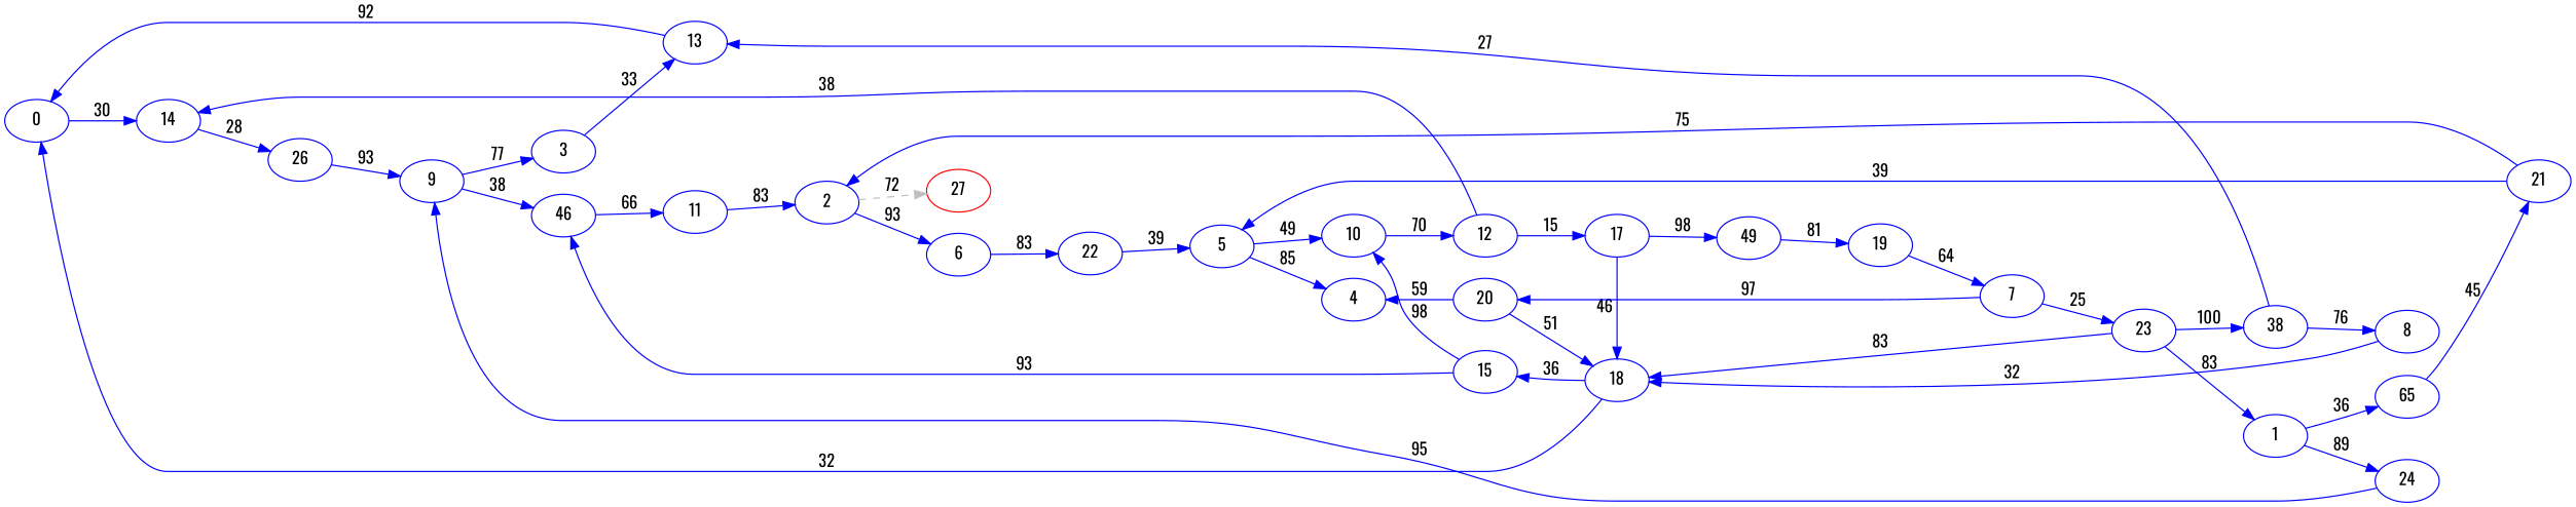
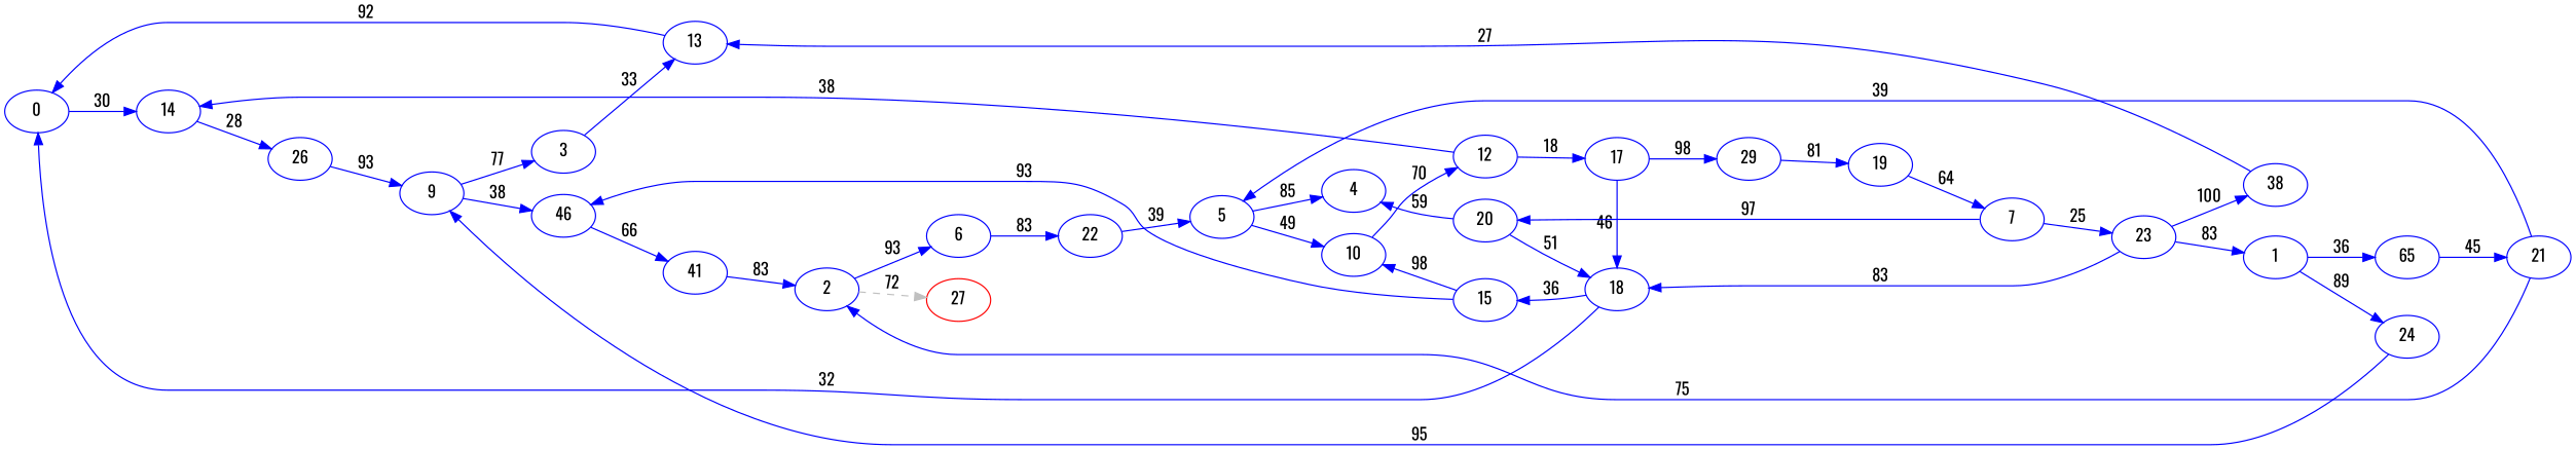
  digraph {
    fontname=Oswald
    rankdir=LR
    ranksep=equally
    node [color=blue fontname=Oswald]
    edge [color=blue fontname=Oswald]
    0
    14
    26
    9
    3
    n6 [label=46]
    13
-   11
+   11 [label=41]
    2
    6
    27 [color=red]
    22
    5
    4
    10
    20
    12
    15
    18
    17
-   29 [label=49]
+   29
    19
    7
    23
    1
    n26 [label=38]
    24
    n28 [label=65]
-   8
    21
    subgraph sub_1 {
      rank=same
      0
    }
    subgraph sub_2 {
      rank=same
      14
    }
    subgraph sub_3 {
      rank=same
      26
    }
    subgraph sub_4 {
      rank=same
      9
    }
    subgraph sub_5 {
      rank=same
      3
      n6
    }
    subgraph sub_6 {
      rank=same
      13
      11
    }
    subgraph sub_7 {
      rank=same
      2
    }
    subgraph sub_8 {
      rank=same
      6
      27
    }
    subgraph sub_9 {
      rank=same
      22
    }
    subgraph sub_10 {
      rank=same
      5
    }
    subgraph sub_11 {
      rank=same
      4
      10
    }
    subgraph sub_12 {
      rank=same
      20
      12
      15
    }
    subgraph sub_13 {
      rank=same
      18
      17
    }
    subgraph sub_14 {
      rank=same
      29
    }
    subgraph sub_15 {
      rank=same
      19
    }
    subgraph sub_16 {
      rank=same
      7
    }
    subgraph sub_17 {
      rank=same
      23
    }
    subgraph sub_18 {
      rank=same
      1
      n26
    }
    subgraph sub_19 {
      rank=same
      24
      n28
-     8
    }
    subgraph sub_20 {
      rank=same
      21
    }
    subgraph sub_21 {
      rank=same
    }
    0 -> 14 [label=30]
    14 -> 26 [label=28]
    26 -> 9 [label=93]
    9 -> 3 [label=77]
    9 -> n6 [label=38]
    3 -> 13 [label=33]
    n6 -> 11 [label=66]
    13 -> 0 [label=92]
    11 -> 2 [label=83]
    2 -> 6 [label=93]
    2 -> 27 [color=grey label=72 style=dashed]
    6 -> 22 [label=83]
    22 -> 5 [label=39]
    5 -> 4 [label=85]
    5 -> 10 [label=49]
    10 -> 12 [label=70]
    20 -> 4 [label=59]
    20 -> 18 [label=51]
    12 -> 14 [label=38]
-   12 -> 17 [label=15]
+   12 -> 17 [label=18]
    15 -> n6 [label=93]
    15 -> 10 [label=98]
    18 -> 0 [label=32]
    18 -> 15 [label=36]
    17 -> 18 [label=46]
    17 -> 29 [label=98]
    29 -> 19 [label=81]
    19 -> 7 [label=64]
    7 -> 20 [label=97]
    7 -> 23 [label=25]
    23 -> 18 [label=83]
    23 -> 1 [label=83]
    23 -> n26 [label=100]
    1 -> 24 [label=89]
    1 -> n28 [label=36]
    n26 -> 13 [label=27]
-   n26 -> 8 [label=76]
    24 -> 9 [label=95]
    n28 -> 21 [label=45]
-   8 -> 18 [label=32]
    21 -> 2 [label=75]
    21 -> 5 [label=39]
  }
